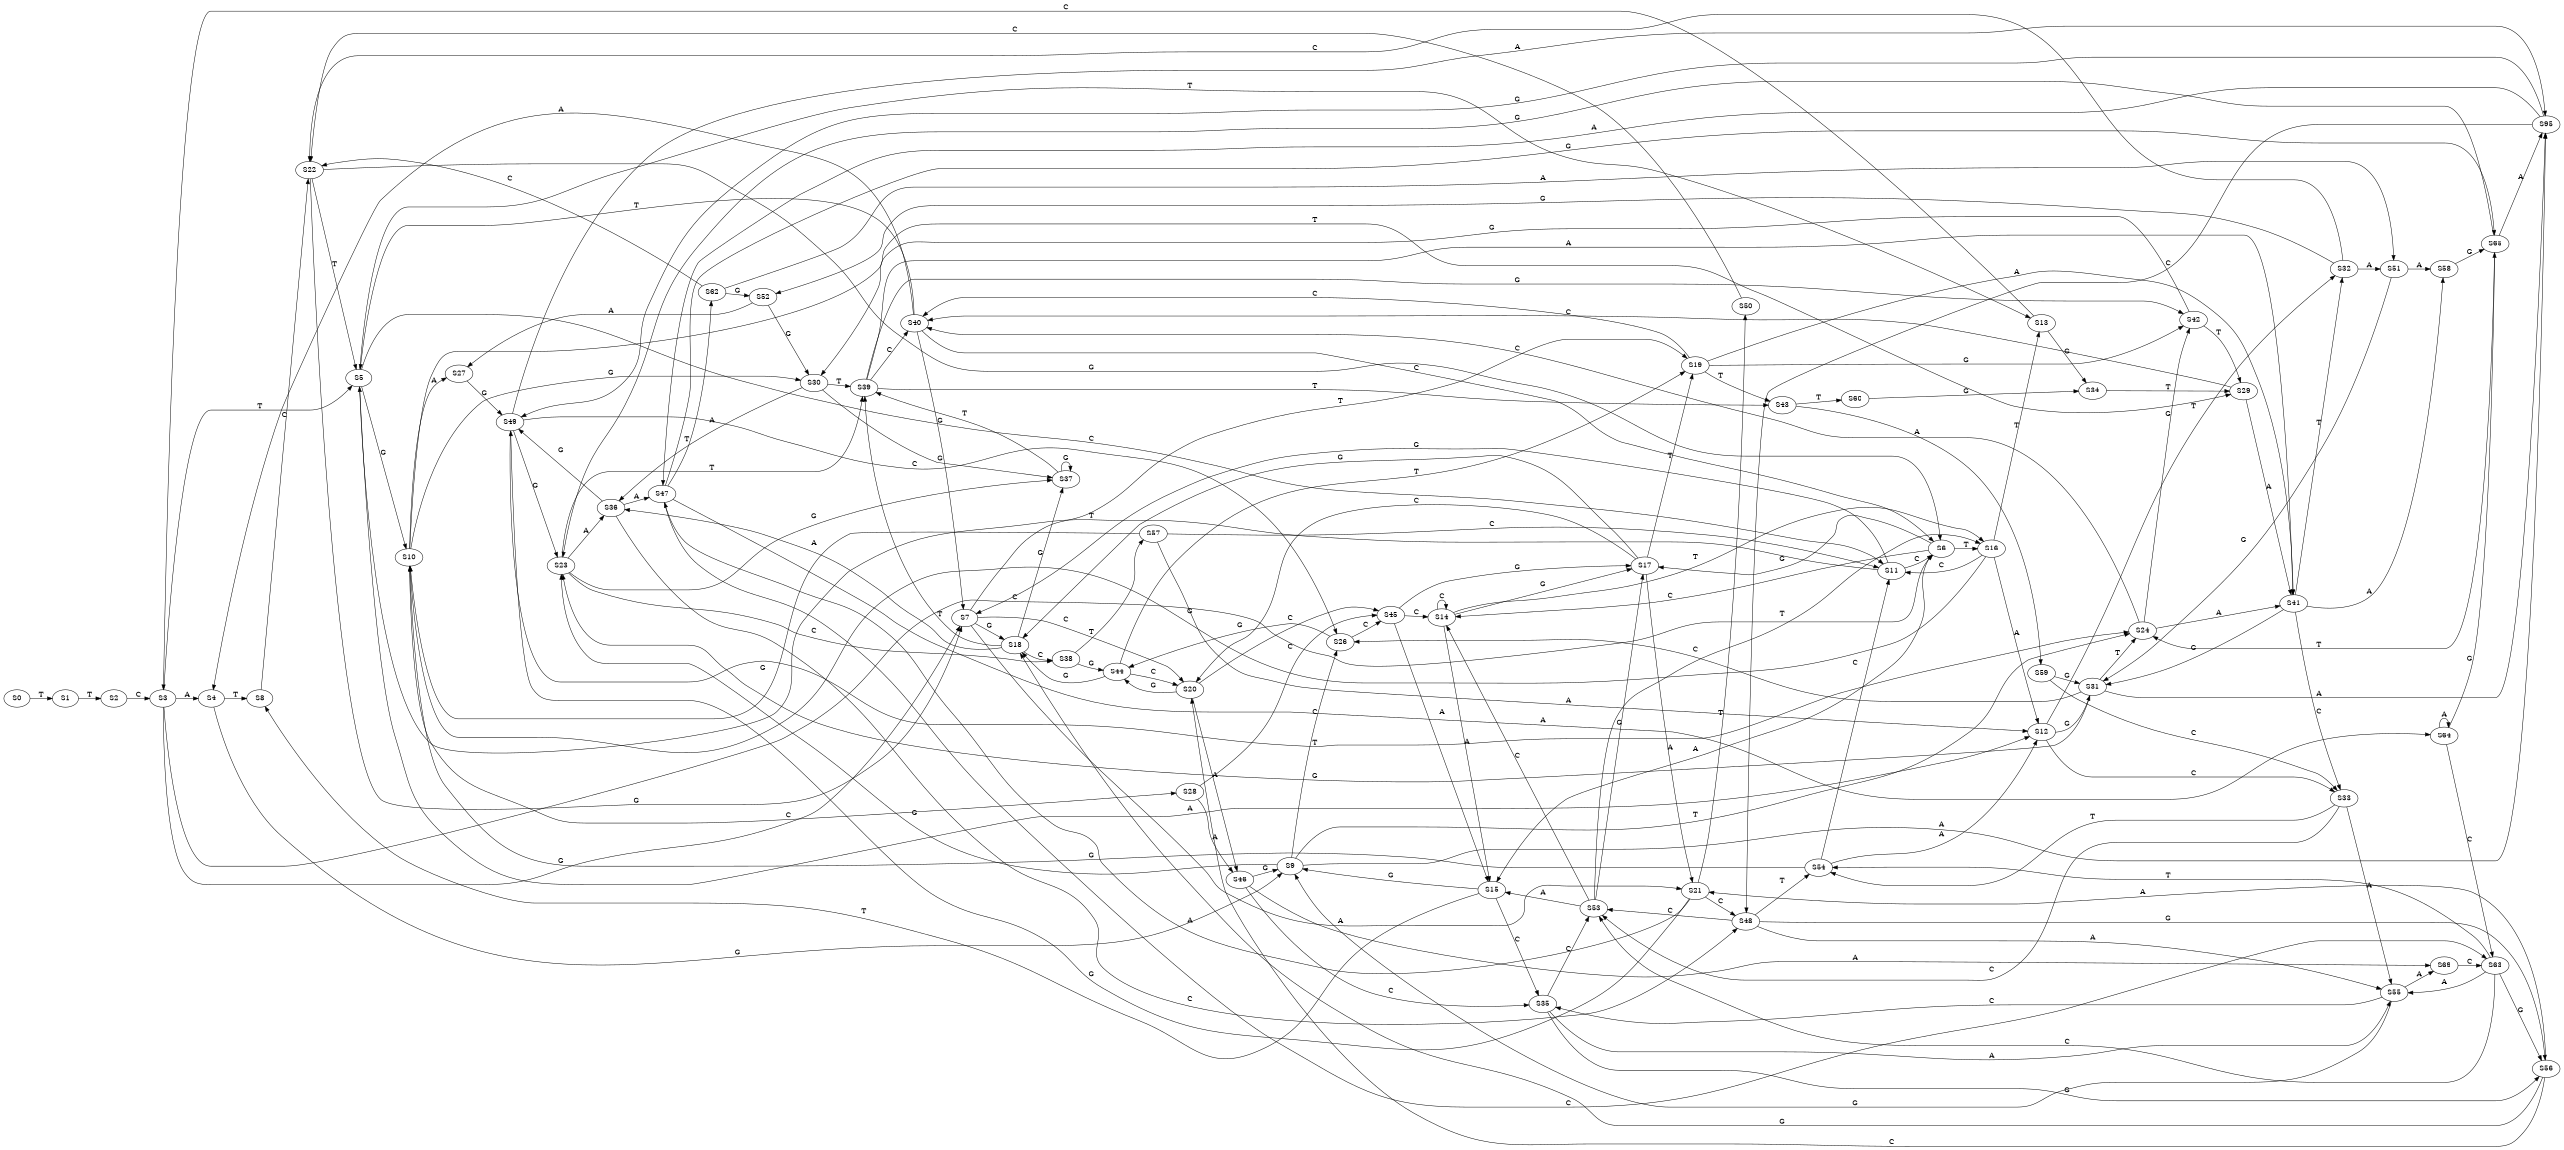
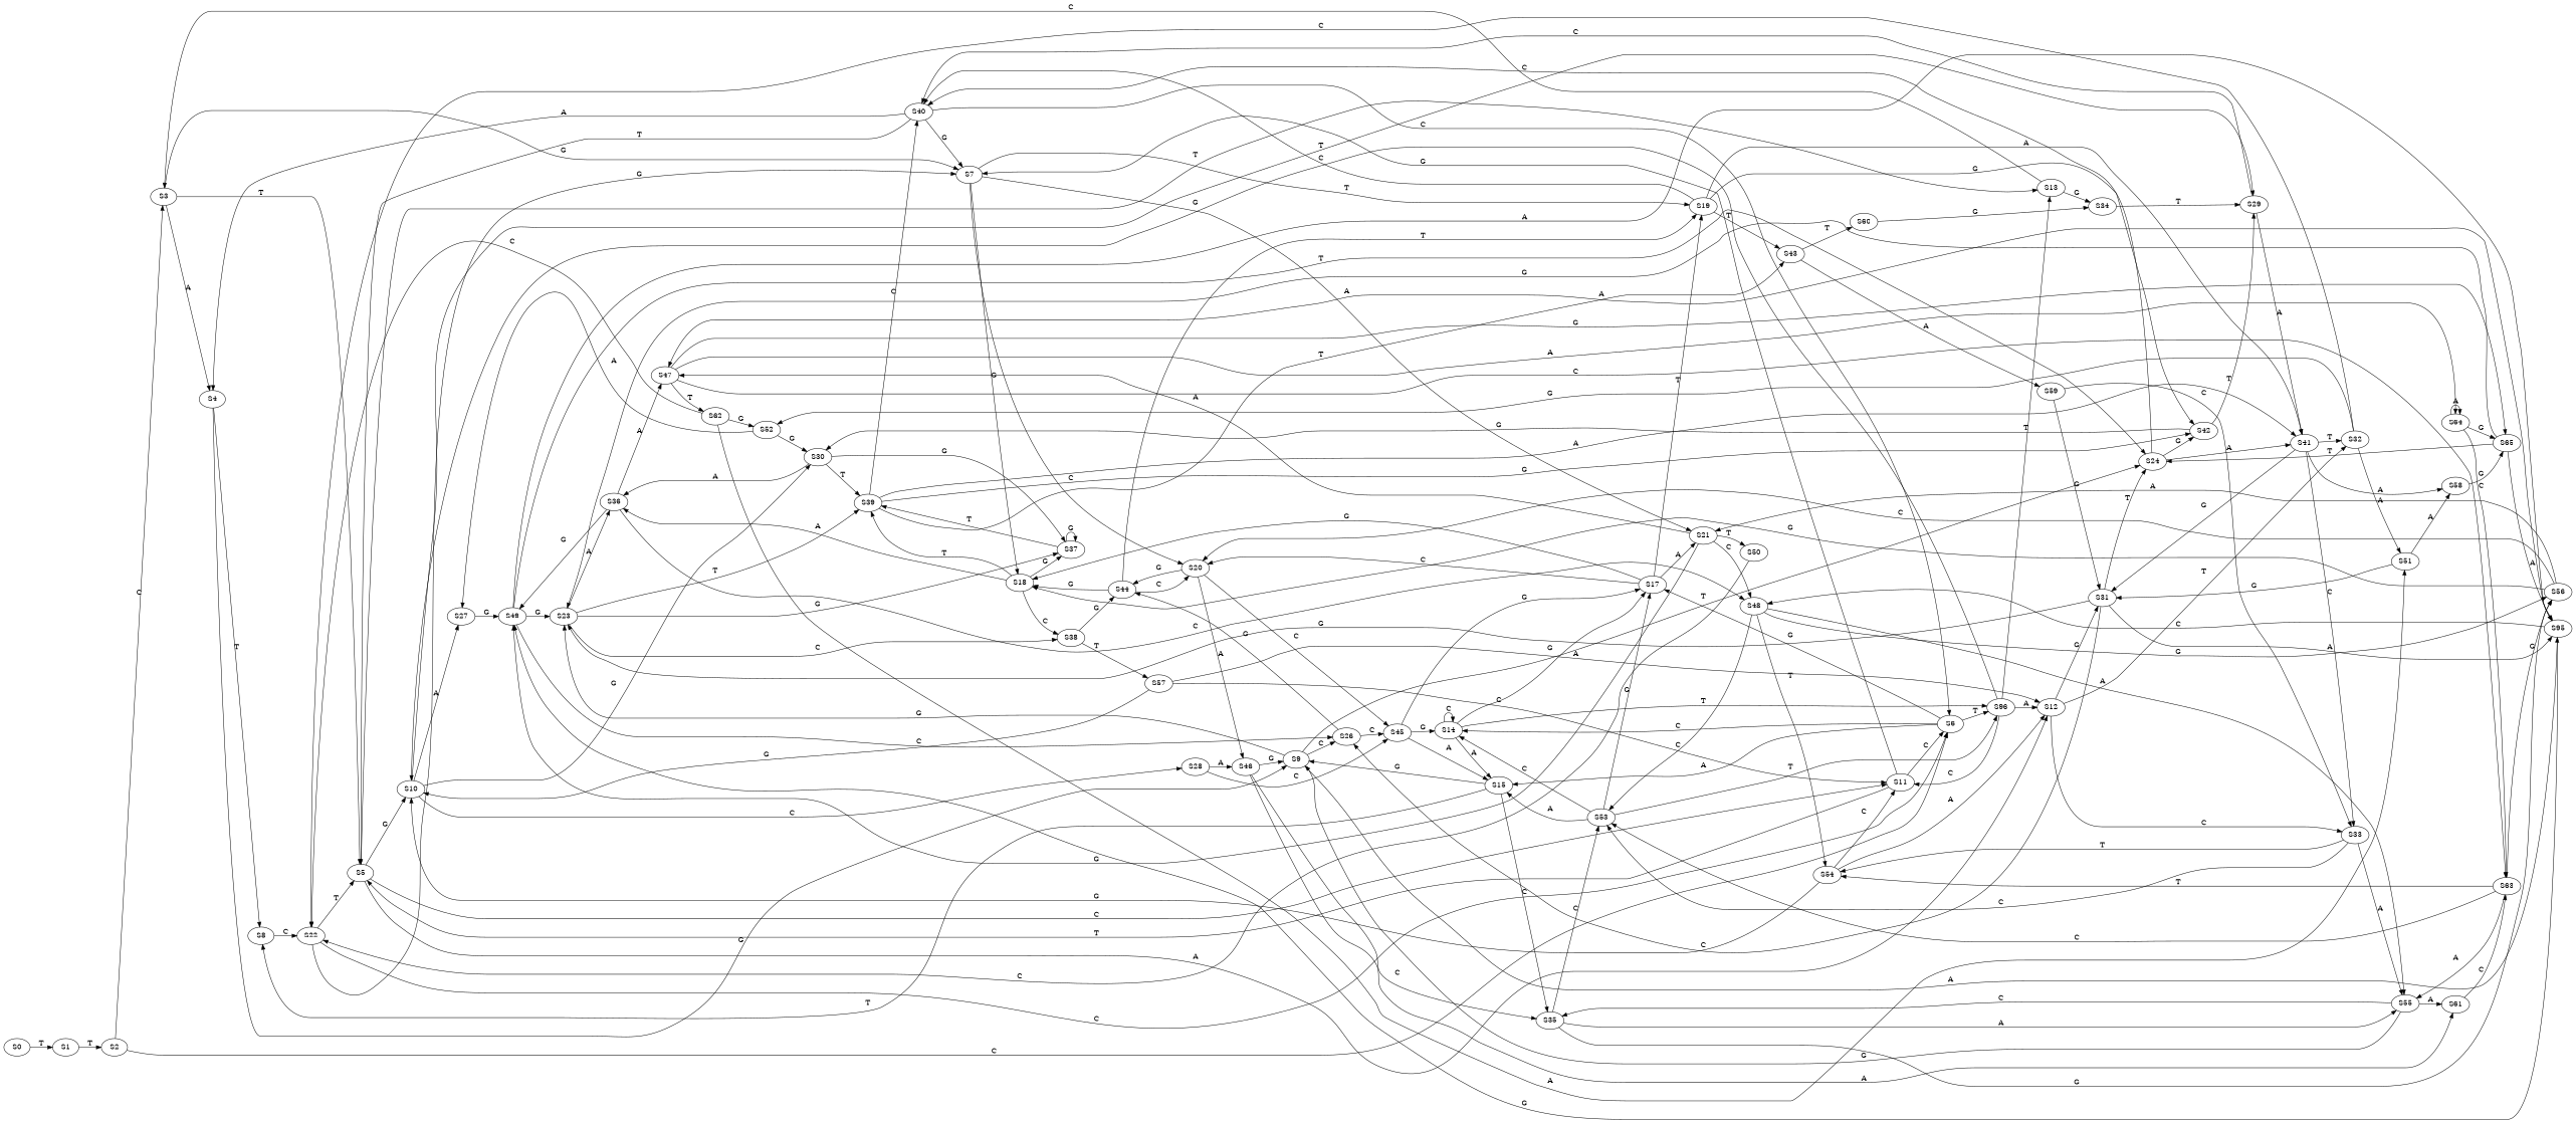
  strict digraph {
    rankdir=LR
    S0
    S1
    S2
    S3
    S4
    S5
    S6
    S7
    S8
    S9
    S10
    S11
    S12
    S13
    S14
    S15
-   S16
+   S16 [label=S96]
    S17
    S18
    S19
    S20
    S21
    S22
    S23
    S24
    n26 [label=S95]
    S26
    S27
    S28
    S29
    S30
    S31
    S32
    S33
    S34
    S35
    S36
    S37
    S38
    S39
    S40
    S41
    S42
    S43
    S44
    S45
    S46
    S47
    S48
    S49
    S50
    S51
    S52
    S53
    S54
    S55
    S56
    S57
    S58
    S59
    S60
-   S61 [label=S69]
+   S61
    S62
    S63
    S64
    S65
    S0 -> S1 [label=T]
    S1 -> S2 [label=T]
    S2 -> S3 [label=C]
    S3 -> S4 [label=A]
    S3 -> S5 [label=T]
-   S3 -> S6 [label=C]
+   S2 -> S6 [label=C]
    S3 -> S7 [label=G]
    S4 -> S8 [label=T]
    S4 -> S9 [label=G]
    S5 -> S10 [label=G]
    S5 -> S11 [label=C]
    S5 -> S12 [label=A]
    S5 -> S13 [label=T]
    S6 -> S14 [label=C]
    S6 -> S15 [label=A]
    S6 -> S16 [label=T]
    S6 -> S17 [label=G]
    S7 -> S18 [label=G]
    S7 -> S19 [label=T]
    S7 -> S20 [label=C]
    S7 -> S21 [label=A]
    S8 -> S22 [label=C]
    S9 -> S23 [label=G]
    S9 -> S24 [label=T]
    S9 -> n26 [label=A]
    S9 -> S26 [label=C]
    S10 -> S27 [label=A]
    S10 -> S28 [label=C]
    S10 -> S29 [label=T]
    S10 -> S30 [label=G]
    S11 -> S5 [label=T]
    S11 -> S6 [label=C]
    S11 -> S7 [label=G]
    S12 -> S31 [label=G]
    S12 -> S32 [label=T]
    S12 -> S33 [label=C]
    S13 -> S3 [label=C]
    S13 -> S34 [label=G]
    S14 -> S14 [label=C]
    S14 -> S15 [label=A]
    S14 -> S16 [label=T]
    S14 -> S17 [label=G]
    S15 -> S8 [label=T]
    S15 -> S9 [label=G]
    S15 -> S35 [label=C]
    S16 -> S10 [label=G]
    S16 -> S11 [label=C]
    S16 -> S12 [label=A]
    S16 -> S13 [label=T]
    S17 -> S18 [label=G]
    S17 -> S19 [label=T]
    S17 -> S20 [label=C]
    S17 -> S21 [label=A]
    S18 -> S36 [label=A]
    S18 -> S37 [label=G]
    S18 -> S38 [label=C]
    S18 -> S39 [label=T]
    S19 -> S40 [label=C]
    S19 -> S41 [label=A]
    S19 -> S42 [label=G]
    S19 -> S43 [label=T]
    S20 -> S44 [label=G]
    S20 -> S45 [label=C]
    S20 -> S46 [label=A]
    S21 -> S47 [label=A]
    S21 -> S48 [label=C]
    S21 -> S49 [label=G]
    S21 -> S50 [label=T]
    S22 -> S5 [label=T]
-   S22 -> S6 [label=G]
+   S22 -> S6 [label=C]
    S22 -> S7 [label=G]
    S23 -> S36 [label=A]
    S23 -> S37 [label=G]
    S23 -> S38 [label=C]
    S23 -> S39 [label=T]
    S24 -> S40 [label=C]
    S24 -> S41 [label=A]
    S24 -> S42 [label=G]
    n26 -> S47 [label=A]
    n26 -> S48 [label=C]
    n26 -> S49 [label=G]
    S26 -> S44 [label=G]
    S26 -> S45 [label=C]
    S27 -> S49 [label=G]
    S28 -> S45 [label=C]
    S28 -> S46 [label=A]
    S29 -> S40 [label=C]
    S29 -> S41 [label=A]
    S30 -> S36 [label=A]
    S30 -> S37 [label=G]
    S30 -> S39 [label=T]
    S31 -> S23 [label=G]
    S31 -> S24 [label=T]
    S31 -> n26 [label=A]
    S31 -> S26 [label=C]
    S32 -> S22 [label=C]
    S32 -> S51 [label=A]
    S32 -> S52 [label=G]
    S33 -> S53 [label=C]
    S33 -> S54 [label=T]
    S33 -> S55 [label=A]
    S34 -> S29 [label=T]
    S35 -> S53 [label=C]
    S35 -> S55 [label=A]
    S35 -> S56 [label=G]
    S36 -> S47 [label=A]
    S36 -> S48 [label=C]
    S36 -> S49 [label=G]
    S37 -> S37 [label=G]
    S37 -> S39 [label=T]
    S38 -> S44 [label=G]
    S38 -> S57 [label=T]
    S39 -> S40 [label=C]
    S39 -> S41 [label=A]
    S39 -> S42 [label=G]
    S39 -> S43 [label=T]
    S40 -> S4 [label=A]
    S40 -> S5 [label=T]
    S40 -> S6 [label=C]
    S40 -> S7 [label=G]
    S41 -> S31 [label=G]
    S41 -> S32 [label=T]
    S41 -> S33 [label=C]
    S41 -> S58 [label=A]
    S42 -> S29 [label=T]
    S42 -> S30 [label=G]
    S43 -> S59 [label=A]
    S43 -> S60 [label=T]
    S44 -> S18 [label=G]
    S44 -> S19 [label=T]
    S44 -> S20 [label=C]
-   S45 -> S14 [label=C]
+   S45 -> S14 [label=G]
    S45 -> S15 [label=A]
    S45 -> S17 [label=G]
    S46 -> S9 [label=G]
    S46 -> S35 [label=C]
    S46 -> S61 [label=A]
    S47 -> S62 [label=T]
    S47 -> S63 [label=C]
    S47 -> S64 [label=A]
    S47 -> S65 [label=G]
    S48 -> S53 [label=C]
    S48 -> S54 [label=T]
    S48 -> S55 [label=A]
    S48 -> S56 [label=G]
    S49 -> S23 [label=G]
    S49 -> S24 [label=T]
    S49 -> n26 [label=A]
    S49 -> S26 [label=C]
    S50 -> S22 [label=C]
    S51 -> S31 [label=G]
    S51 -> S58 [label=A]
    S52 -> S27 [label=A]
    S52 -> S30 [label=G]
    S53 -> S14 [label=C]
    S53 -> S15 [label=A]
    S53 -> S16 [label=T]
    S53 -> S17 [label=G]
    S54 -> S10 [label=G]
    S54 -> S11 [label=C]
    S54 -> S12 [label=A]
    S55 -> S9 [label=G]
    S55 -> S35 [label=C]
    S55 -> S61 [label=A]
    S56 -> S18 [label=G]
    S56 -> S20 [label=C]
    S56 -> S21 [label=A]
    S57 -> S10 [label=G]
    S57 -> S11 [label=C]
    S57 -> S12 [label=A]
    S58 -> S65 [label=G]
    S59 -> S31 [label=G]
    S59 -> S33 [label=C]
    S60 -> S34 [label=G]
    S61 -> S63 [label=C]
    S62 -> S22 [label=C]
    S62 -> S51 [label=A]
    S62 -> S52 [label=G]
    S63 -> S53 [label=C]
    S63 -> S54 [label=T]
    S63 -> S55 [label=A]
    S63 -> S56 [label=G]
    S64 -> S63 [label=C]
    S64 -> S64 [label=A]
    S64 -> S65 [label=G]
    S65 -> S23 [label=G]
    S65 -> S24 [label=T]
    S65 -> n26 [label=A]
  }
